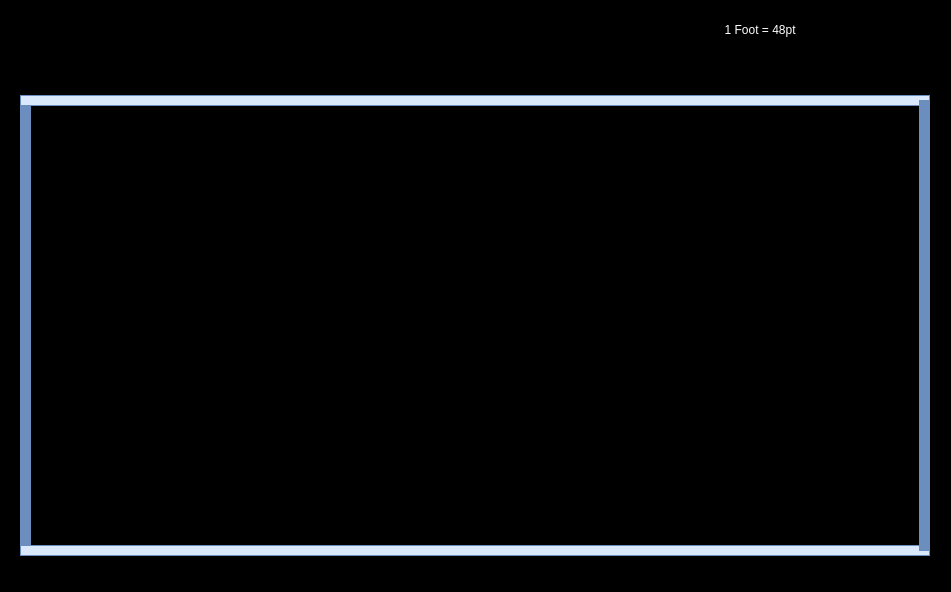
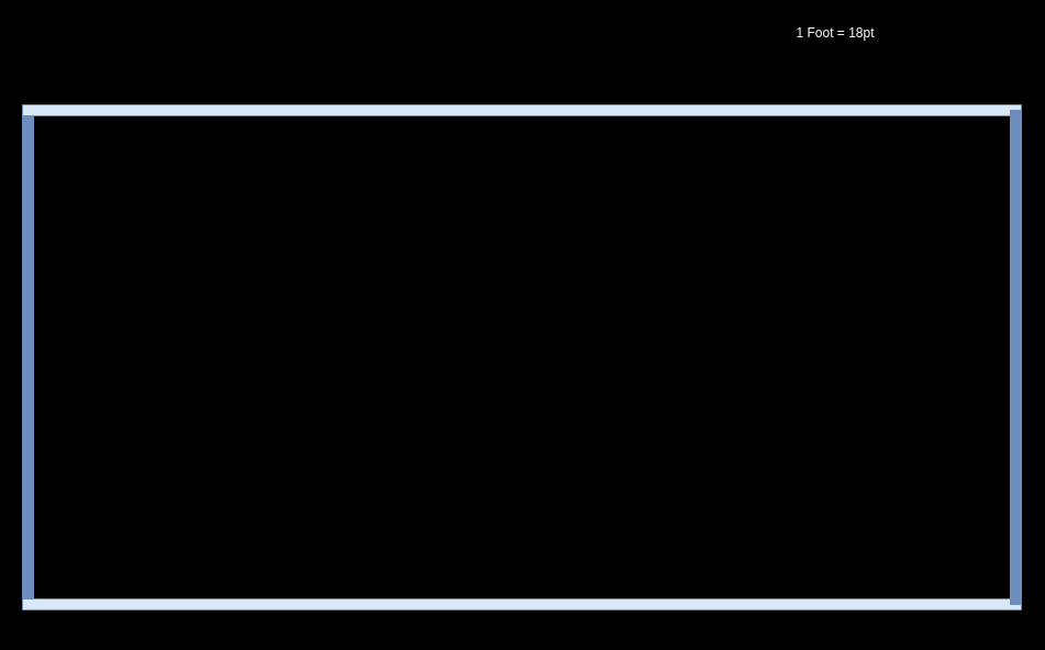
  <mxCell id="0" />
  <mxCell id="1" parent="0" />
  <mxCell id="2" value="" style="verticalLabelPosition=bottom;html=1;verticalAlign=top;align=center;shape=mxgraph.floorplan.wall;fillColor=strokeColor;direction=south;strokeColor=#6c8ebf;fontFamily=Helvetica;fontSize=12;fontColor=default;" vertex="1" parent="1"><mxGeometry x="20" y="100" width="10" height="450" as="geometry" /></mxCell>
  <mxCell id="3" value="" style="verticalLabelPosition=bottom;html=1;verticalAlign=top;align=center;shape=mxgraph.floorplan.wall;fillColor=#dae8fc;strokeColor=#6c8ebf;direction=west;wallThickness=10;labelPadding=0;" vertex="1" parent="1"><mxGeometry x="20" y="530" width="909" height="40" as="geometry" /></mxCell>
- <mxCell id="4" value="&lt;span style=&quot;background-color: rgb(0, 0, 0);&quot;&gt;&lt;font color=&quot;#ffffff&quot;&gt;1 Foot = 48pt&lt;/font&gt;&lt;/span&gt;" style="text;html=1;strokeColor=none;fillColor=none;align=center;verticalAlign=middle;whiteSpace=wrap;overflow=hidden;fontSize=12;fontFamily=Helvetica;fontColor=default;" vertex="1" parent="1"><mxGeometry x="720" y="20" width="80" height="20" as="geometry" /></mxCell>
+ <mxCell id="4" value="&lt;span style=&quot;background-color: rgb(0, 0, 0);&quot;&gt;&lt;font color=&quot;#ffffff&quot;&gt;1 Foot = 18pt&lt;/font&gt;&lt;/span&gt;" style="text;html=1;strokeColor=none;fillColor=none;align=center;verticalAlign=middle;whiteSpace=wrap;overflow=hidden;fontSize=12;fontFamily=Helvetica;fontColor=default;" vertex="1" parent="1"><mxGeometry x="720" y="20" width="80" height="20" as="geometry" /></mxCell>
  <mxCell id="5" value="" style="verticalLabelPosition=bottom;html=1;verticalAlign=top;align=center;shape=mxgraph.floorplan.wall;fillColor=#dae8fc;strokeColor=#6c8ebf;direction=west;wallThickness=10;labelPadding=0;" vertex="1" parent="1"><mxGeometry x="20" y="80" width="909" height="40" as="geometry" /></mxCell>
  <mxCell id="6" value="" style="verticalLabelPosition=bottom;html=1;verticalAlign=top;align=center;shape=mxgraph.floorplan.wall;fillColor=strokeColor;direction=south;strokeColor=#6c8ebf;fontFamily=Helvetica;fontSize=12;fontColor=default;" vertex="1" parent="1"><mxGeometry x="919" y="100" width="10" height="450" as="geometry" /></mxCell>
